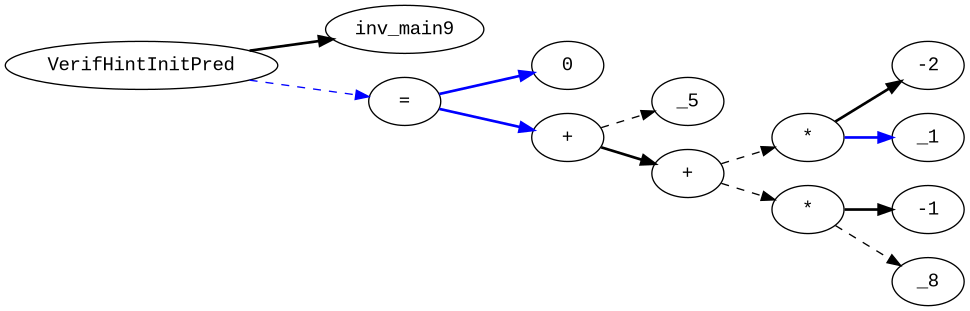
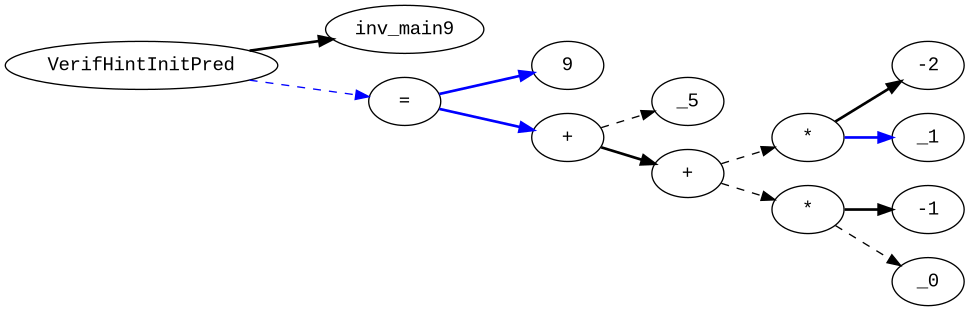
  digraph {
    fontname="Liberation Mono"
    rankdir=LR
    node [fontname="Liberation Mono"]
    edge [color=black fontname="Liberation Mono" style=bold]
    n1 [label=inv_main9]
    n2 [label=VerifHintInitPred]
    n3 [label="="]
-   n4 [label=0]
+   n4 [label=9]
    n5 [label="+"]
    n6 [label=_5]
    n7 [label="+"]
    n8 [label="*"]
    n9 [label="*"]
    n10 [label=-2]
    n11 [label=_1]
    n12 [label=-1]
-   n13 [label=_8]
+   n13 [label=_0]
    n2 -> n1
    n2 -> n3 [color=blue style=dashed]
    n3 -> n4 [color=blue]
    n3 -> n5 [color=blue]
    n5 -> n6 [style=dashed]
    n5 -> n7
    n7 -> n8 [style=dashed]
    n7 -> n9 [style=dashed]
    n8 -> n10
    n8 -> n11 [color=blue]
    n9 -> n12
    n9 -> n13 [style=dashed]
  }
